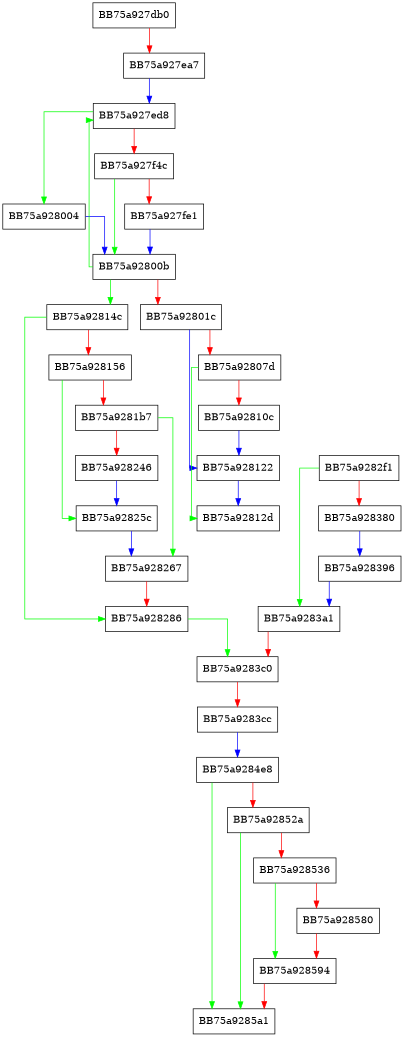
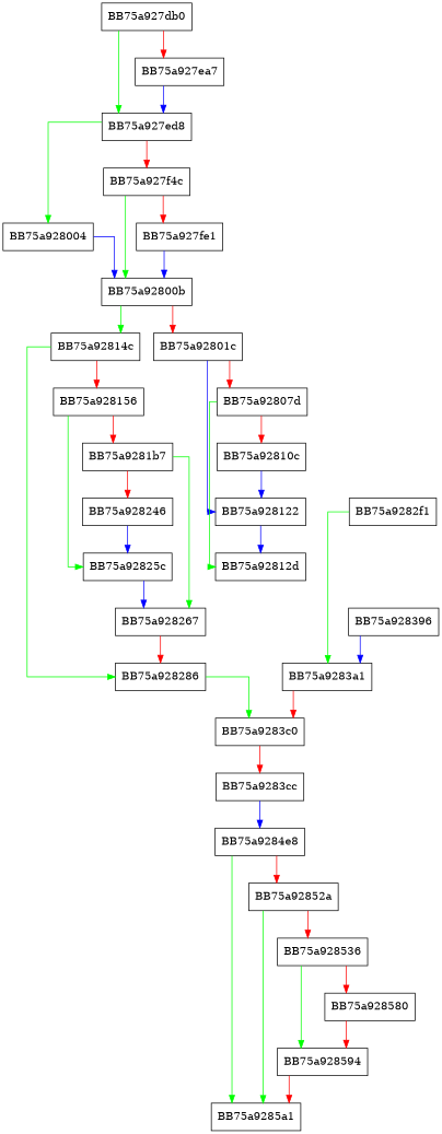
  digraph {
    splines=ortho
    node [shape=box]
    edge [color=red]
    BB75a927db0
    BB75a927ed8
    BB75a927ea7
    BB75a928004
    BB75a927f4c
    BB75a92800b
    BB75a927fe1
    BB75a92814c
    BB75a92801c
    BB75a928286
    BB75a928156
    BB75a928122
    BB75a92807d
    BB75a9283c0
    BB75a92825c
    BB75a9281b7
    BB75a92812d
    BB75a92810c
    BB75a9283cc
    BB75a928267
    BB75a928246
    BB75a9284e8
    BB75a928396
    BB75a9283a1
    BB75a9282f1
-   BB75a928380
    BB75a9285a1
    BB75a92852a
    BB75a928536
    BB75a928594
    BB75a928580
-   BB75a92800b -> BB75a927ed8 [color=green]
+   BB75a927db0 -> BB75a927ed8 [color=green]
    BB75a927db0 -> BB75a927ea7
    BB75a927ed8 -> BB75a928004 [color=green]
    BB75a927ed8 -> BB75a927f4c
    BB75a927ea7 -> BB75a927ed8 [color=blue]
    BB75a928004 -> BB75a92800b [color=blue]
    BB75a927f4c -> BB75a92800b [color=green]
    BB75a927f4c -> BB75a927fe1
    BB75a92800b -> BB75a92814c [color=green]
    BB75a92800b -> BB75a92801c
    BB75a927fe1 -> BB75a92800b [color=blue]
    BB75a92814c -> BB75a928286 [color=green]
    BB75a92814c -> BB75a928156
    BB75a92801c -> BB75a928122 [color=blue]
    BB75a92801c -> BB75a92807d
    BB75a928286 -> BB75a9283c0 [color=green]
    BB75a928156 -> BB75a92825c [color=green]
    BB75a928156 -> BB75a9281b7
    BB75a928122 -> BB75a92812d [color=blue]
    BB75a92807d -> BB75a92812d [color=green]
    BB75a92807d -> BB75a92810c
    BB75a9283c0 -> BB75a9283cc
    BB75a92825c -> BB75a928267 [color=blue]
    BB75a9281b7 -> BB75a928267 [color=green]
    BB75a9281b7 -> BB75a928246
    BB75a92810c -> BB75a928122 [color=blue]
    BB75a9283cc -> BB75a9284e8 [color=blue]
    BB75a928267 -> BB75a928286
    BB75a928246 -> BB75a92825c [color=blue]
    BB75a9284e8 -> BB75a9285a1 [color=green]
    BB75a9284e8 -> BB75a92852a
    BB75a928396 -> BB75a9283a1 [color=blue]
    BB75a9283a1 -> BB75a9283c0
    BB75a9282f1 -> BB75a9283a1 [color=green]
-   BB75a9282f1 -> BB75a928380
-   BB75a928380 -> BB75a928396 [color=blue]
    BB75a92852a -> BB75a9285a1 [color=green]
    BB75a92852a -> BB75a928536
    BB75a928536 -> BB75a928594 [color=green]
    BB75a928536 -> BB75a928580
    BB75a928594 -> BB75a9285a1
    BB75a928580 -> BB75a928594
  }
